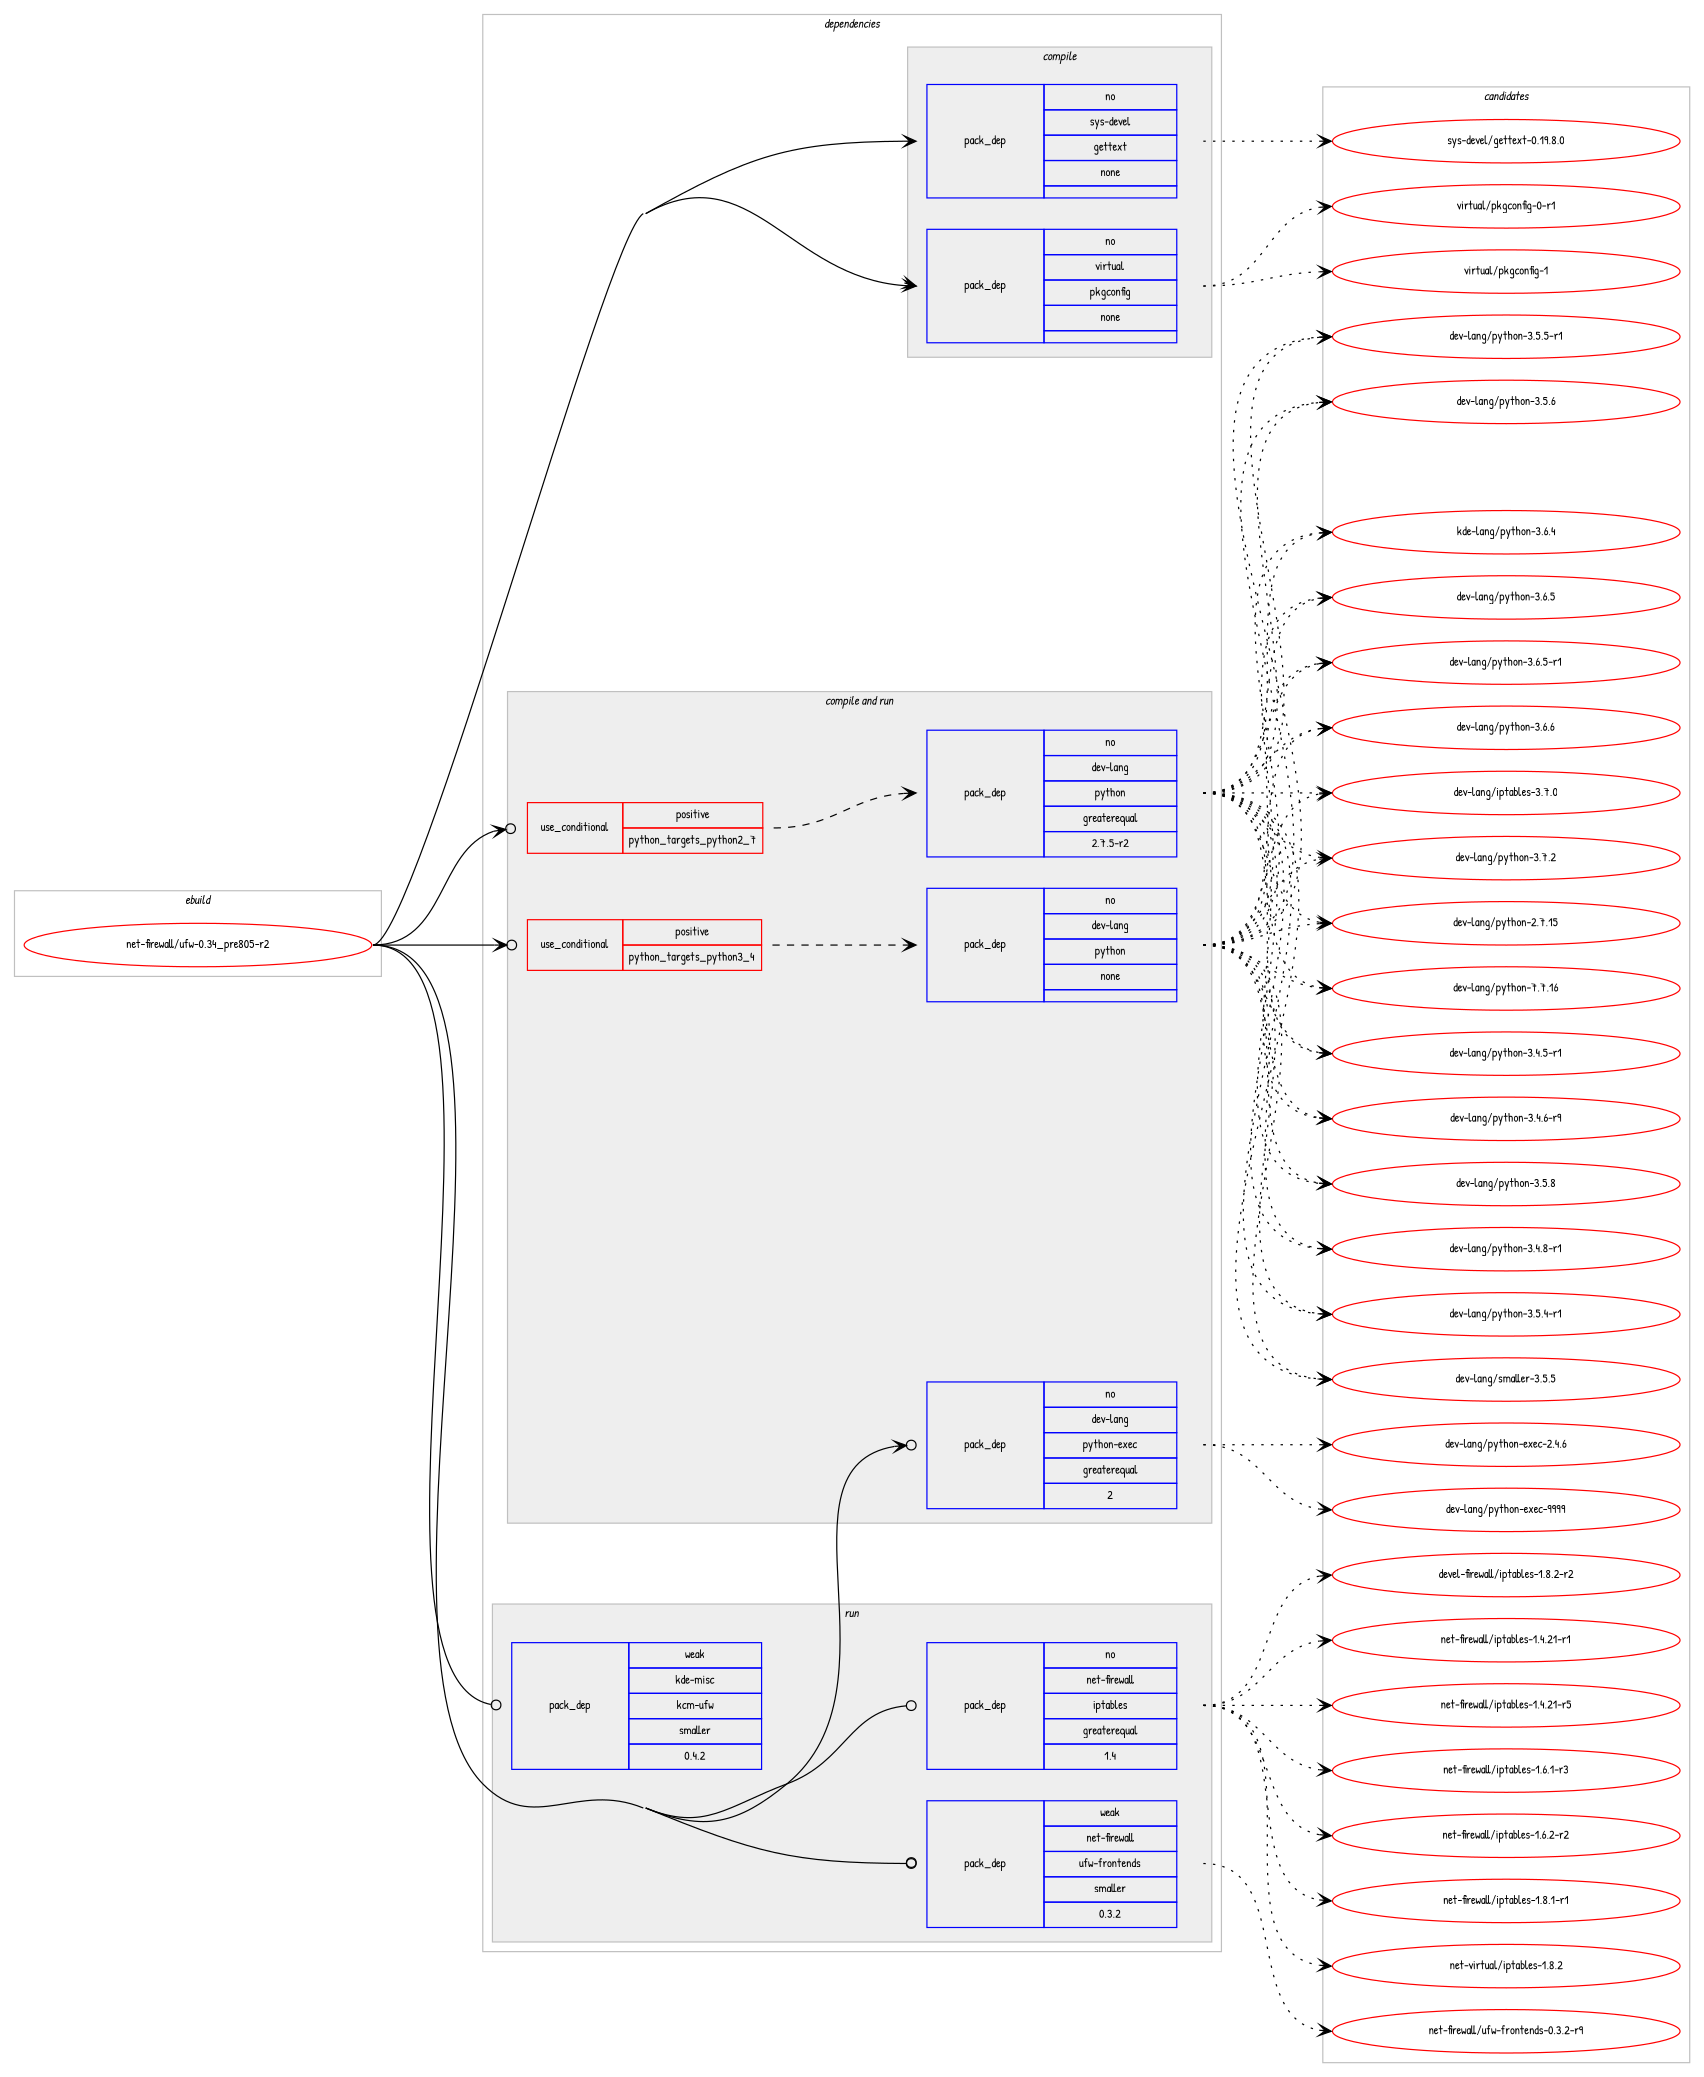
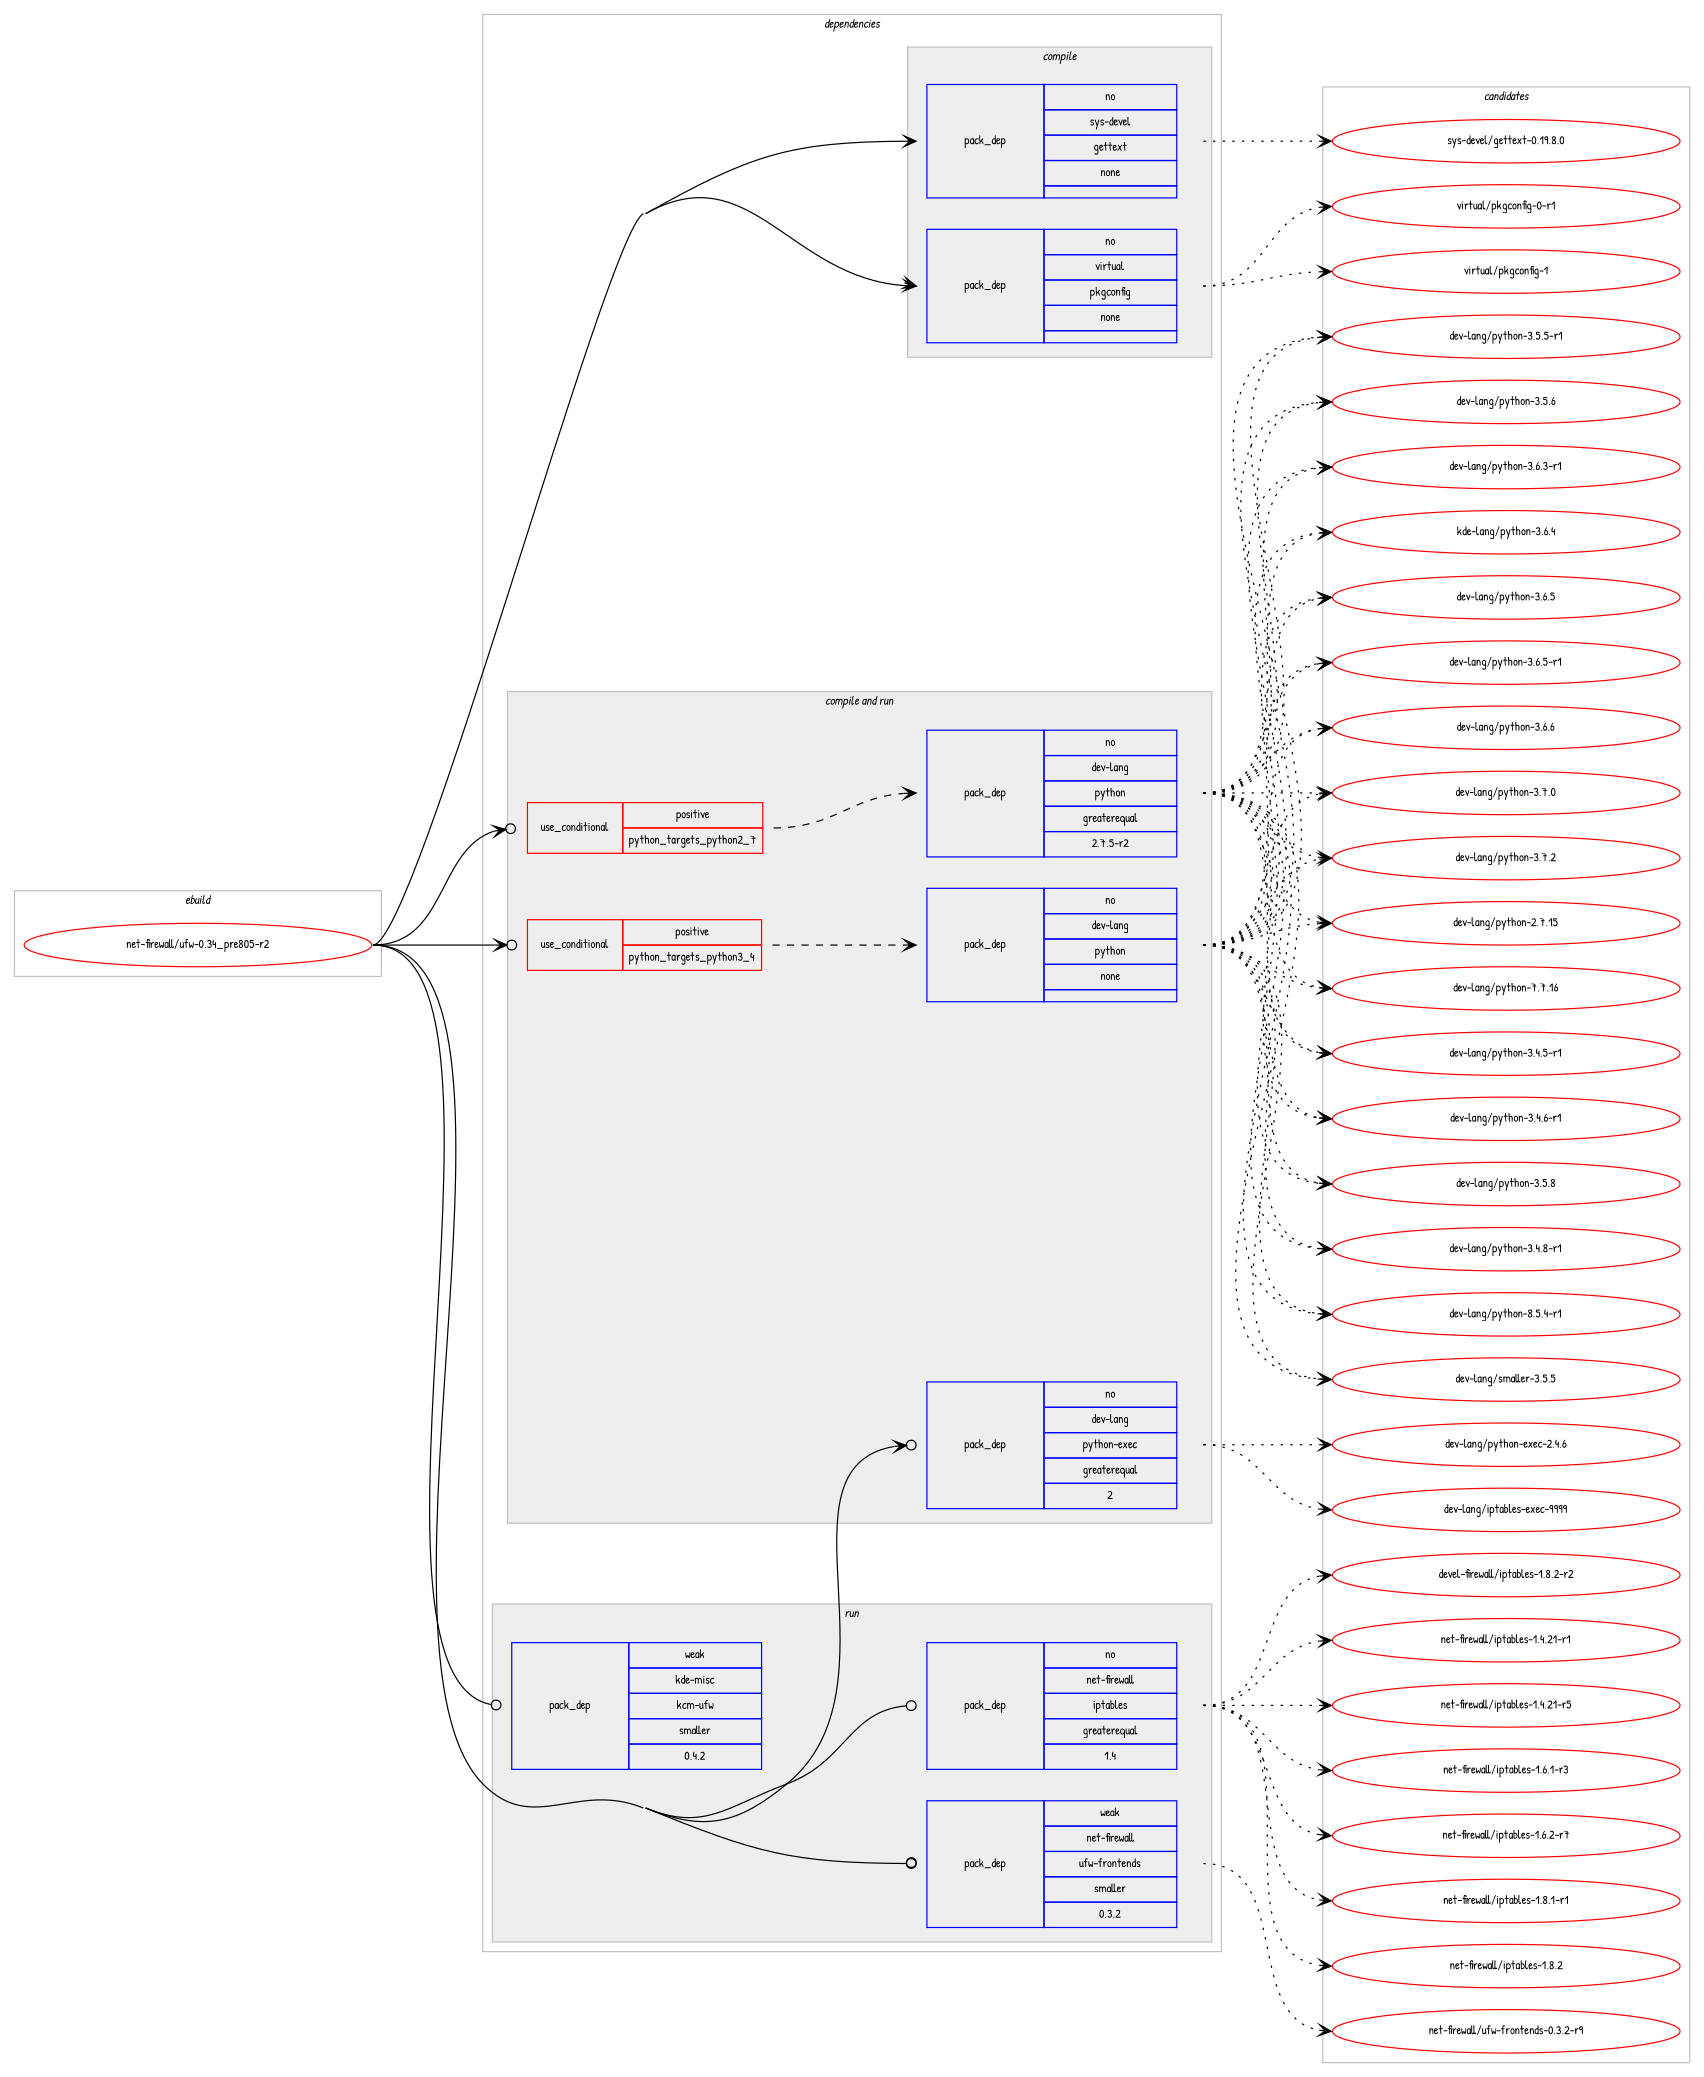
  digraph {
    compound=true
    concentrate=true
    fontname="Patrick Hand"
    fontsize=10
    newrank=true
    rankdir=LR
    ranksep=1.5
    node [color=red fontname="Patrick Hand" fontsize=10]
    edge [arrowhead=vee fontname="Patrick Hand" headport=w style=dotted tailport=e weight=100]
    n1 [label="net-firewall/ufw-0.34_pre805-r2" width=4]
    n2 [color=blue label=<<TABLE BORDER="0" CELLBORDER="1" CELLSPACING="0" CELLPADDING="4" WIDTH="220"><TR><TD ROWSPAN="6" CELLPADDING="30">pack_dep</TD></TR><TR><TD WIDTH="110">no</TD></TR><TR><TD>sys-devel</TD></TR><TR><TD>gettext</TD></TR><TR><TD>none</TD></TR><TR><TD></TD></TR></TABLE>> shape=none]
    n3 [color=blue label=<<TABLE BORDER="0" CELLBORDER="1" CELLSPACING="0" CELLPADDING="4" WIDTH="220"><TR><TD ROWSPAN="6" CELLPADDING="30">pack_dep</TD></TR><TR><TD WIDTH="110">no</TD></TR><TR><TD>virtual</TD></TR><TR><TD>pkgconfig</TD></TR><TR><TD>none</TD></TR><TR><TD></TD></TR></TABLE>> shape=none]
    n4 [color=blue label=<<TABLE BORDER="0" CELLBORDER="1" CELLSPACING="0" CELLPADDING="4" WIDTH="220"><TR><TD ROWSPAN="6" CELLPADDING="30">pack_dep</TD></TR><TR><TD WIDTH="110">no</TD></TR><TR><TD>dev-lang</TD></TR><TR><TD>python</TD></TR><TR><TD>greaterequal</TD></TR><TR><TD>2.7.5-r2</TD></TR></TABLE>> shape=none]
    n5 [label=<<TABLE BORDER="0" CELLBORDER="1" CELLSPACING="0" CELLPADDING="4"><TR><TD ROWSPAN="3" CELLPADDING="10">use_conditional</TD></TR><TR><TD>positive</TD></TR><TR><TD>python_targets_python2_7</TD></TR></TABLE>> shape=none]
    n6 [color=blue label=<<TABLE BORDER="0" CELLBORDER="1" CELLSPACING="0" CELLPADDING="4" WIDTH="220"><TR><TD ROWSPAN="6" CELLPADDING="30">pack_dep</TD></TR><TR><TD WIDTH="110">no</TD></TR><TR><TD>dev-lang</TD></TR><TR><TD>python</TD></TR><TR><TD>none</TD></TR><TR><TD></TD></TR></TABLE>> shape=none]
    n7 [label=<<TABLE BORDER="0" CELLBORDER="1" CELLSPACING="0" CELLPADDING="4"><TR><TD ROWSPAN="3" CELLPADDING="10">use_conditional</TD></TR><TR><TD>positive</TD></TR><TR><TD>python_targets_python3_4</TD></TR></TABLE>> shape=none]
    n8 [color=blue label=<<TABLE BORDER="0" CELLBORDER="1" CELLSPACING="0" CELLPADDING="4" WIDTH="220"><TR><TD ROWSPAN="6" CELLPADDING="30">pack_dep</TD></TR><TR><TD WIDTH="110">no</TD></TR><TR><TD>dev-lang</TD></TR><TR><TD>python-exec</TD></TR><TR><TD>greaterequal</TD></TR><TR><TD>2</TD></TR></TABLE>> shape=none]
    n9 [color=blue label=<<TABLE BORDER="0" CELLBORDER="1" CELLSPACING="0" CELLPADDING="4" WIDTH="220"><TR><TD ROWSPAN="6" CELLPADDING="30">pack_dep</TD></TR><TR><TD WIDTH="110">no</TD></TR><TR><TD>net-firewall</TD></TR><TR><TD>iptables</TD></TR><TR><TD>greaterequal</TD></TR><TR><TD>1.4</TD></TR></TABLE>> shape=none]
    n10 [color=blue label=<<TABLE BORDER="0" CELLBORDER="1" CELLSPACING="0" CELLPADDING="4" WIDTH="220"><TR><TD ROWSPAN="6" CELLPADDING="30">pack_dep</TD></TR><TR><TD WIDTH="110">weak</TD></TR><TR><TD>kde-misc</TD></TR><TR><TD>kcm-ufw</TD></TR><TR><TD>smaller</TD></TR><TR><TD>0.4.2</TD></TR></TABLE>> shape=none]
    n11 [color=blue label=<<TABLE BORDER="0" CELLBORDER="1" CELLSPACING="0" CELLPADDING="4" WIDTH="220"><TR><TD ROWSPAN="6" CELLPADDING="30">pack_dep</TD></TR><TR><TD WIDTH="110">weak</TD></TR><TR><TD>net-firewall</TD></TR><TR><TD>ufw-frontends</TD></TR><TR><TD>smaller</TD></TR><TR><TD>0.3.2</TD></TR></TABLE>> shape=none]
    n12 [label="sys-devel/gettext-0.19.8.0" width=4]
    n13 [label="virtual/pkgconfig-0-r1" width=4]
    n14 [label="virtual/pkgconfig-1" width=4]
    n15 [label="dev-lang/python-2.7.15" width=4]
    n16 [label="dev-lang/python-7.7.16" width=4]
    n17 [label="dev-lang/python-3.4.5-r1" width=4]
-   n18 [label="dev-lang/python-3.4.6-r9" width=4]
+   n18 [label="dev-lang/python-3.4.6-r1" width=4]
    n19 [label="dev-lang/python-3.5.8" width=4]
    n20 [label="dev-lang/python-3.4.8-r1" width=4]
-   n21 [label="dev-lang/python-3.5.4-r1" width=4]
+   n21 [label="dev-lang/python-8.5.4-r1" width=4]
    n22 [label="dev-lang/smaller-3.5.5" width=4]
    n23 [label="dev-lang/python-3.5.5-r1" width=4]
    n24 [label="dev-lang/python-3.5.6" width=4]
+   n25 [label="dev-lang/python-3.6.3-r1" width=4]
    n26 [label="kde-lang/python-3.6.4" width=4]
    n27 [label="dev-lang/python-3.6.5" width=4]
    n28 [label="dev-lang/python-3.6.5-r1" width=4]
    n29 [label="dev-lang/python-3.6.6" width=4]
-   n30 [label="dev-lang/iptables-3.7.0" width=4]
+   n30 [label="dev-lang/python-3.7.0" width=4]
    n31 [label="dev-lang/python-3.7.2" width=4]
    n32 [label="dev-lang/python-exec-2.4.6" width=4]
-   n33 [label="dev-lang/python-exec-9999" width=4]
+   n33 [label="dev-lang/iptables-exec-9999" width=4]
    n34 [label="net-firewall/iptables-1.4.21-r1" width=4]
    n35 [label="net-firewall/iptables-1.4.21-r5" width=4]
    n36 [label="net-firewall/iptables-1.6.1-r3" width=4]
-   n37 [label="net-firewall/iptables-1.6.2-r2" width=4]
+   n37 [label="net-firewall/iptables-1.6.2-r7" width=4]
    n38 [label="net-firewall/iptables-1.8.1-r1" width=4]
-   n39 [label="net-virtual/iptables-1.8.2" width=4]
+   n39 [label="net-firewall/iptables-1.8.2" width=4]
    n40 [label="devel-firewall/iptables-1.8.2-r2" width=4]
    n41 [label="net-firewall/ufw-frontends-0.3.2-r9" width=4]
    subgraph cluster_1 {
      color=gray
      label=<<i>ebuild</i>>
      rank=same
      n1
    }
    subgraph cluster_2 {
      color=gray
      label=<<i>dependencies</i>>
      subgraph cluster_3 {
        color=gray
        fillcolor="#eeeeee"
        label=<<i>compile</i>>
        style=filled
        subgraph sub_4 {
          color=gray
          fillcolor="#eeeeee"
          label=<<i>compile</i>>
          style=filled
          n2
        }
        subgraph sub_5 {
          color=gray
          fillcolor="#eeeeee"
          label=<<i>compile</i>>
          style=filled
          n3
        }
      }
      subgraph cluster_6 {
        color=gray
        fillcolor="#eeeeee"
        label=<<i>compile and run</i>>
        style=filled
        subgraph sub_7 {
          color=gray
          fillcolor="#eeeeee"
          label=<<i>compile and run</i>>
          style=filled
          n5
          subgraph sub_8 {
            color=gray
            fillcolor="#eeeeee"
            label=<<i>compile and run</i>>
            style=filled
            n4
          }
        }
        subgraph sub_9 {
          color=gray
          fillcolor="#eeeeee"
          label=<<i>compile and run</i>>
          style=filled
          n7
          subgraph sub_10 {
            color=gray
            fillcolor="#eeeeee"
            label=<<i>compile and run</i>>
            style=filled
            n6
          }
        }
        subgraph sub_11 {
          color=gray
          fillcolor="#eeeeee"
          label=<<i>compile and run</i>>
          style=filled
          n8
        }
      }
      subgraph cluster_12 {
        color=gray
        fillcolor="#eeeeee"
        label=<<i>run</i>>
        style=filled
        subgraph sub_13 {
          color=gray
          fillcolor="#eeeeee"
          label=<<i>run</i>>
          style=filled
          n9
        }
        subgraph sub_14 {
          color=gray
          fillcolor="#eeeeee"
          label=<<i>run</i>>
          style=filled
          n10
        }
        subgraph sub_15 {
          color=gray
          fillcolor="#eeeeee"
          label=<<i>run</i>>
          style=filled
          n11
        }
      }
    }
    subgraph cluster_16 {
      color=gray
      label=<<i>candidates</i>>
      rank=same
      subgraph sub_17 {
        color=black
        label=<<i>candidates</i>>
        nodesep=1
        rank=same
        n12
      }
      subgraph sub_18 {
        color=black
        label=<<i>candidates</i>>
        nodesep=1
        rank=same
        n13
        n14
      }
      subgraph sub_19 {
        color=black
        label=<<i>candidates</i>>
        nodesep=1
        rank=same
        n15
        n16
        n17
        n18
        n19
        n20
        n21
        n22
        n23
        n24
+       n25
        n26
        n27
        n28
        n29
        n30
        n31
      }
      subgraph sub_20 {
        color=black
        label=<<i>candidates</i>>
        nodesep=1
        rank=same
        n15
        n16
        n17
        n18
        n19
        n20
        n21
        n22
        n23
        n24
+       n25
        n26
        n27
        n28
        n29
        n30
        n31
      }
      subgraph sub_21 {
        color=black
        label=<<i>candidates</i>>
        nodesep=1
        rank=same
        n32
        n33
      }
      subgraph sub_22 {
        color=black
        label=<<i>candidates</i>>
        nodesep=1
        rank=same
        n34
        n35
        n36
        n37
        n38
        n39
        n40
      }
      subgraph sub_23 {
        color=black
        label=<<i>candidates</i>>
        nodesep=1
        rank=same
      }
      subgraph sub_24 {
        color=black
        label=<<i>candidates</i>>
        nodesep=1
        rank=same
        n41
      }
    }
    n1 -> n2 [style=solid weight=20]
    n1 -> n3 [style=solid weight=20]
    n1 -> n5 [arrowhead=odotvee style=solid weight=20]
    n1 -> n7 [arrowhead=odotvee style=solid weight=20]
    n1 -> n8 [arrowhead=odotvee style=solid weight=20]
    n1 -> n9 [arrowhead=odot style=solid weight=20]
    n1 -> n10 [arrowhead=odot style=solid weight=20]
    n1 -> n11 [arrowhead=odot style=solid weight=20]
    n2 -> n12
    n3 -> n13
    n3 -> n14
    n4 -> n15
    n4 -> n16
    n4 -> n17
    n4 -> n18
    n4 -> n19
    n4 -> n20
    n4 -> n21
    n4 -> n22
    n4 -> n23
    n4 -> n24
+   n4 -> n25
    n4 -> n26
    n4 -> n27
    n4 -> n28
    n4 -> n29
    n4 -> n30
    n4 -> n31
    n5 -> n4 [style=dashed weight=20]
    n6 -> n15
    n6 -> n16
    n6 -> n17
    n6 -> n18
    n6 -> n19
    n6 -> n20
    n6 -> n21
    n6 -> n22
    n6 -> n23
    n6 -> n24
+   n6 -> n25
    n6 -> n26
    n6 -> n27
    n6 -> n28
    n6 -> n29
    n6 -> n30
    n6 -> n31
    n7 -> n6 [style=dashed weight=20]
    n8 -> n32
    n8 -> n33
    n9 -> n34
    n9 -> n35
    n9 -> n36
    n9 -> n37
    n9 -> n38
    n9 -> n39
    n9 -> n40
    n11 -> n41
  }
